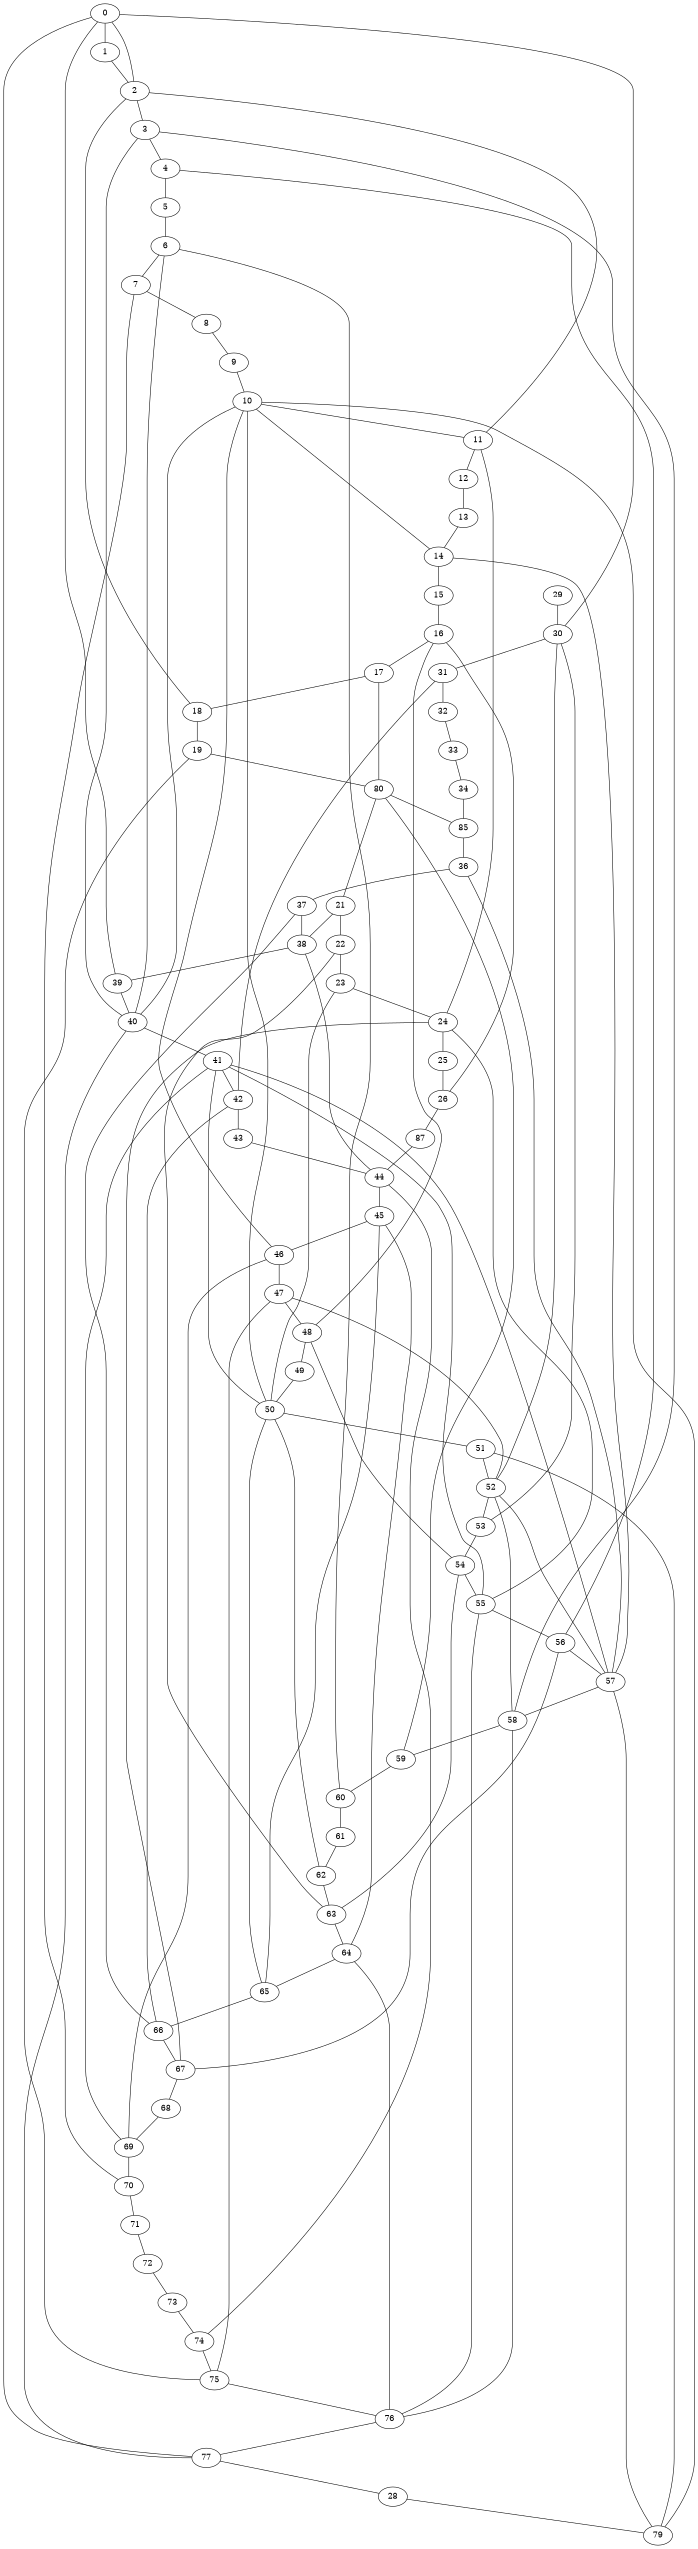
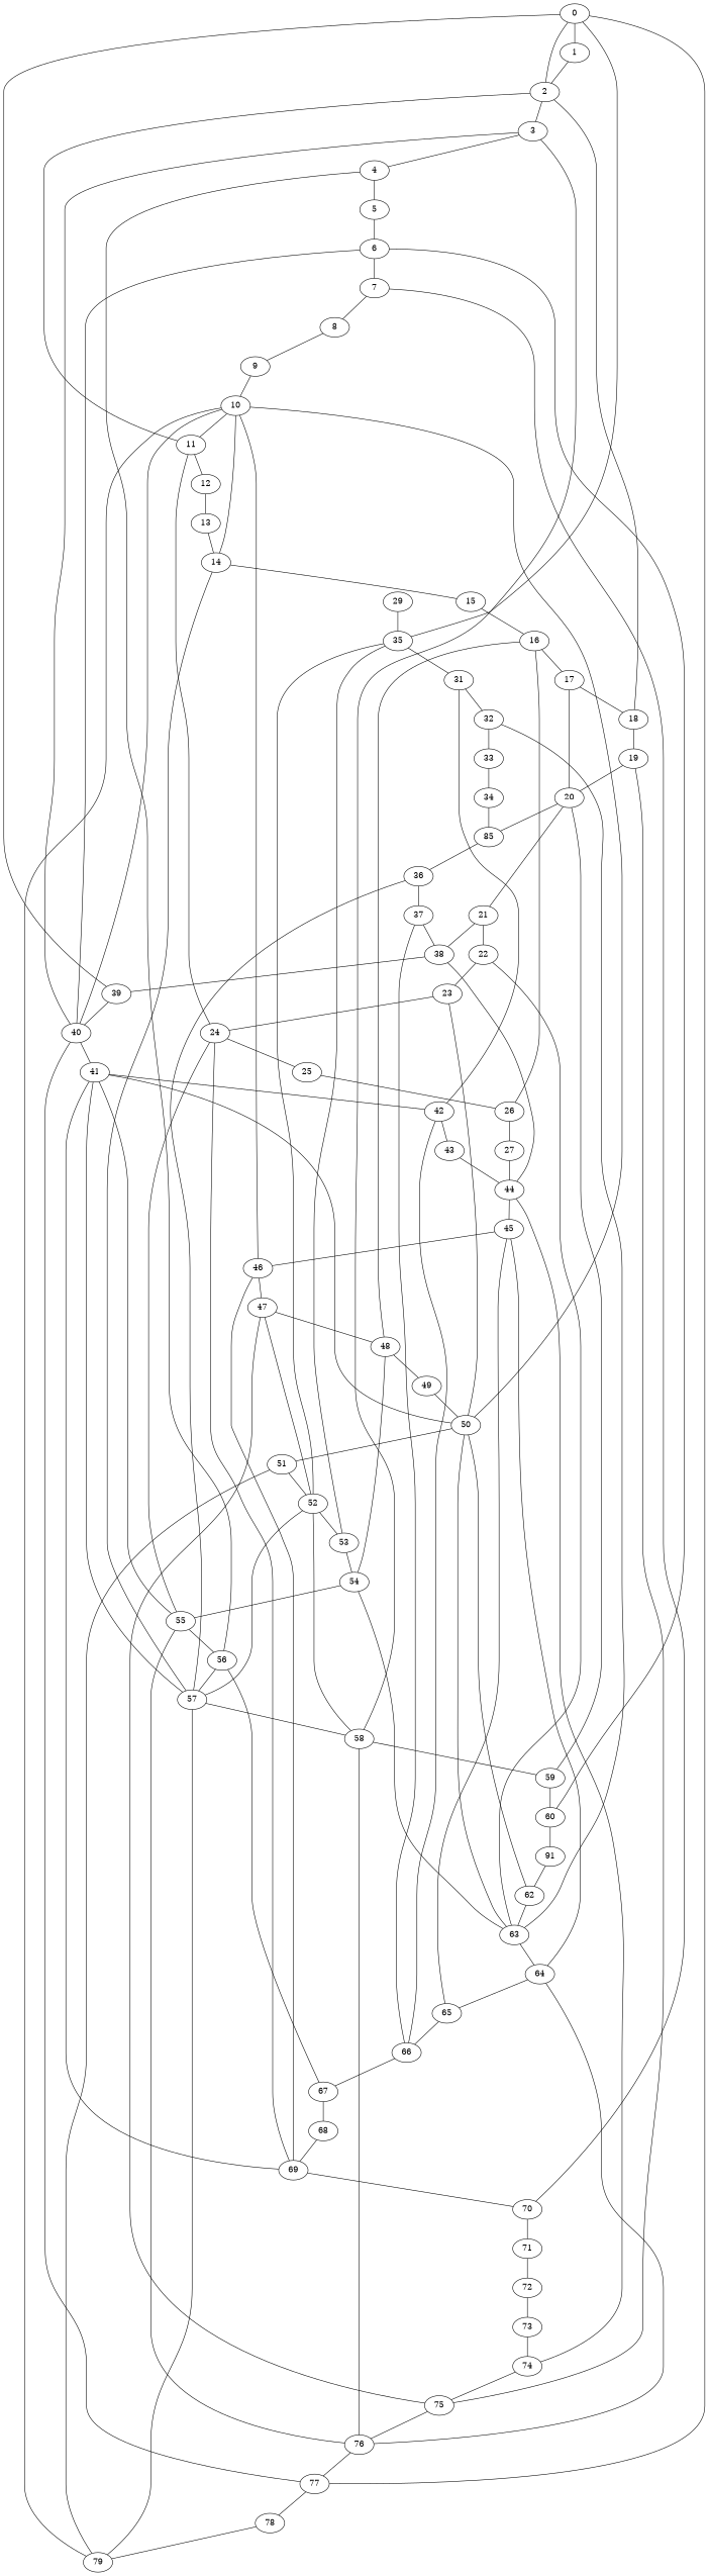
  graph {
    0
    1
-   30
+   30 [label=35]
    77
    39
    2
    31
    52
    53
-   78 [label=28]
+   78
    40
    3
    18
    11
    32
    42
    58
    57
    54
    79
    41
    4
    19
    12
    24
    5
    56
    59
    76
-   20 [label=80]
+   20
    75
    29
    13
    69
    25
    55
    6
    67
    60
    50
    7
    68
    8
    70
-   61
+   61 [label=91]
    9
    71
    62
    10
    72
    46
    14
    47
    63
    51
    15
    48
    64
    16
    26
    17
-   27 [label=87]
+   27
    49
    21
    n65 [label=85]
    44
    22
    38
    36
    23
    37
    45
    74
    65
    33
    66
    43
    34
    73
    0 -- 1
    0 -- 30
    0 -- 77
    0 -- 39
    0 -- 2
    1 -- 2
    30 -- 31
    30 -- 52
    30 -- 53
    77 -- 78
    39 -- 40
    2 -- 3
    2 -- 18
    2 -- 11
    31 -- 32
    31 -- 42
    52 -- 53
    52 -- 58
    52 -- 57
    53 -- 54
    78 -- 79
    40 -- 77
    40 -- 41
    3 -- 40
    3 -- 58
    3 -- 4
    18 -- 19
    11 -- 12
    11 -- 24
+   32 -- 63
    32 -- 33
    42 -- 66
    42 -- 43
    58 -- 59
    58 -- 76
    57 -- 58
    57 -- 79
    54 -- 55
    54 -- 63
    41 -- 42
    41 -- 57
    41 -- 69
    41 -- 55
    41 -- 50
    4 -- 5
    4 -- 56
    19 -- 20
    19 -- 75
    12 -- 13
-   24 -- 67
+   24 -- 69
    24 -- 25
    24 -- 55
    5 -- 6
    56 -- 57
    56 -- 67
    59 -- 60
    76 -- 77
    20 -- 59
    20 -- 21
    20 -- n65
    75 -- 76
    29 -- 30
    13 -- 14
    69 -- 70
    25 -- 26
    55 -- 56
    55 -- 76
    6 -- 40
    6 -- 60
    6 -- 7
    67 -- 68
    60 -- 61
    50 -- 62
-   50 -- 65
+   50 -- 63
    50 -- 51
    7 -- 8
    7 -- 70
    68 -- 69
    8 -- 9
    70 -- 71
    61 -- 62
    9 -- 10
    71 -- 72
    62 -- 63
    10 -- 40
    10 -- 11
    10 -- 79
    10 -- 50
    10 -- 46
    10 -- 14
    72 -- 73
    46 -- 69
    46 -- 47
    14 -- 57
    14 -- 15
    47 -- 52
    47 -- 75
    47 -- 48
    63 -- 64
    51 -- 52
    51 -- 79
    15 -- 16
    48 -- 54
    48 -- 49
    64 -- 76
    64 -- 65
    16 -- 48
    16 -- 26
    16 -- 17
    26 -- 27
    17 -- 18
    17 -- 20
    27 -- 44
    49 -- 50
    21 -- 22
    21 -- 38
    n65 -- 36
    44 -- 45
    44 -- 74
    22 -- 63
    22 -- 23
    38 -- 39
    38 -- 44
    36 -- 57
    36 -- 37
    23 -- 24
    23 -- 50
    37 -- 38
    37 -- 66
    45 -- 46
    45 -- 64
    45 -- 65
    74 -- 75
    65 -- 66
    33 -- 34
    66 -- 67
    43 -- 44
    34 -- n65
    73 -- 74
  }
